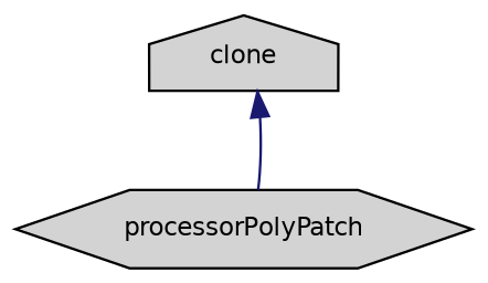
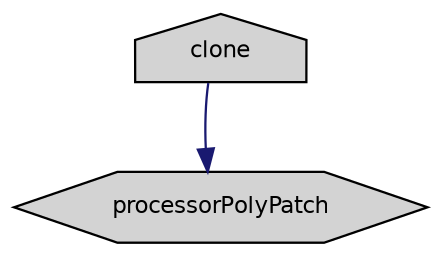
  digraph {
    rankdir=TB
    node [color=black fillcolor=lightgrey fontname=Helvetica fontsize=10 style=filled]
    n1 [fontcolor=black height=0.2 label=clone shape=house width=0.4]
    n2 [height=0.2 label=processorPolyPatch shape=hexagon width=0.4]
-   n2 -> n1 [color=midnightblue fontname=Helvetica fontsize=10 labelfontname=Helvetica labelfontsize=10 style=solid]
+   n1 -> n2 [color=midnightblue fontname=Helvetica fontsize=10 labelfontname=Helvetica labelfontsize=10 style=solid]
  }
